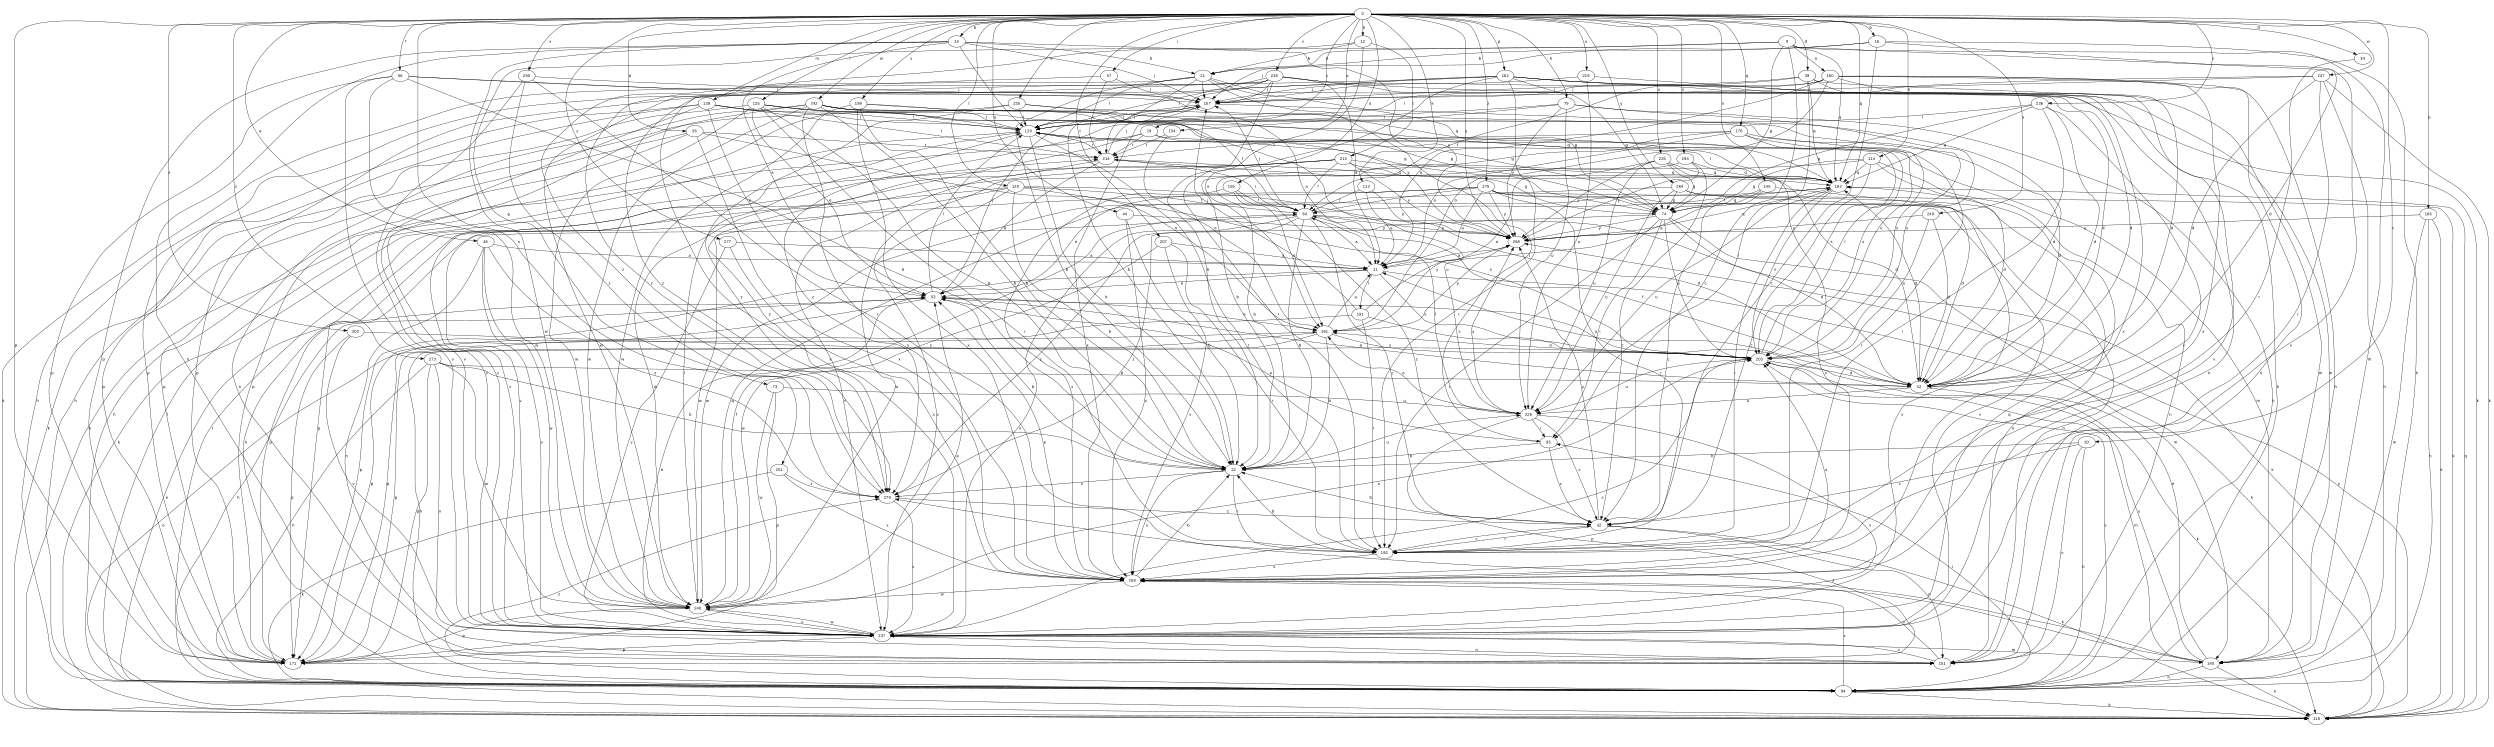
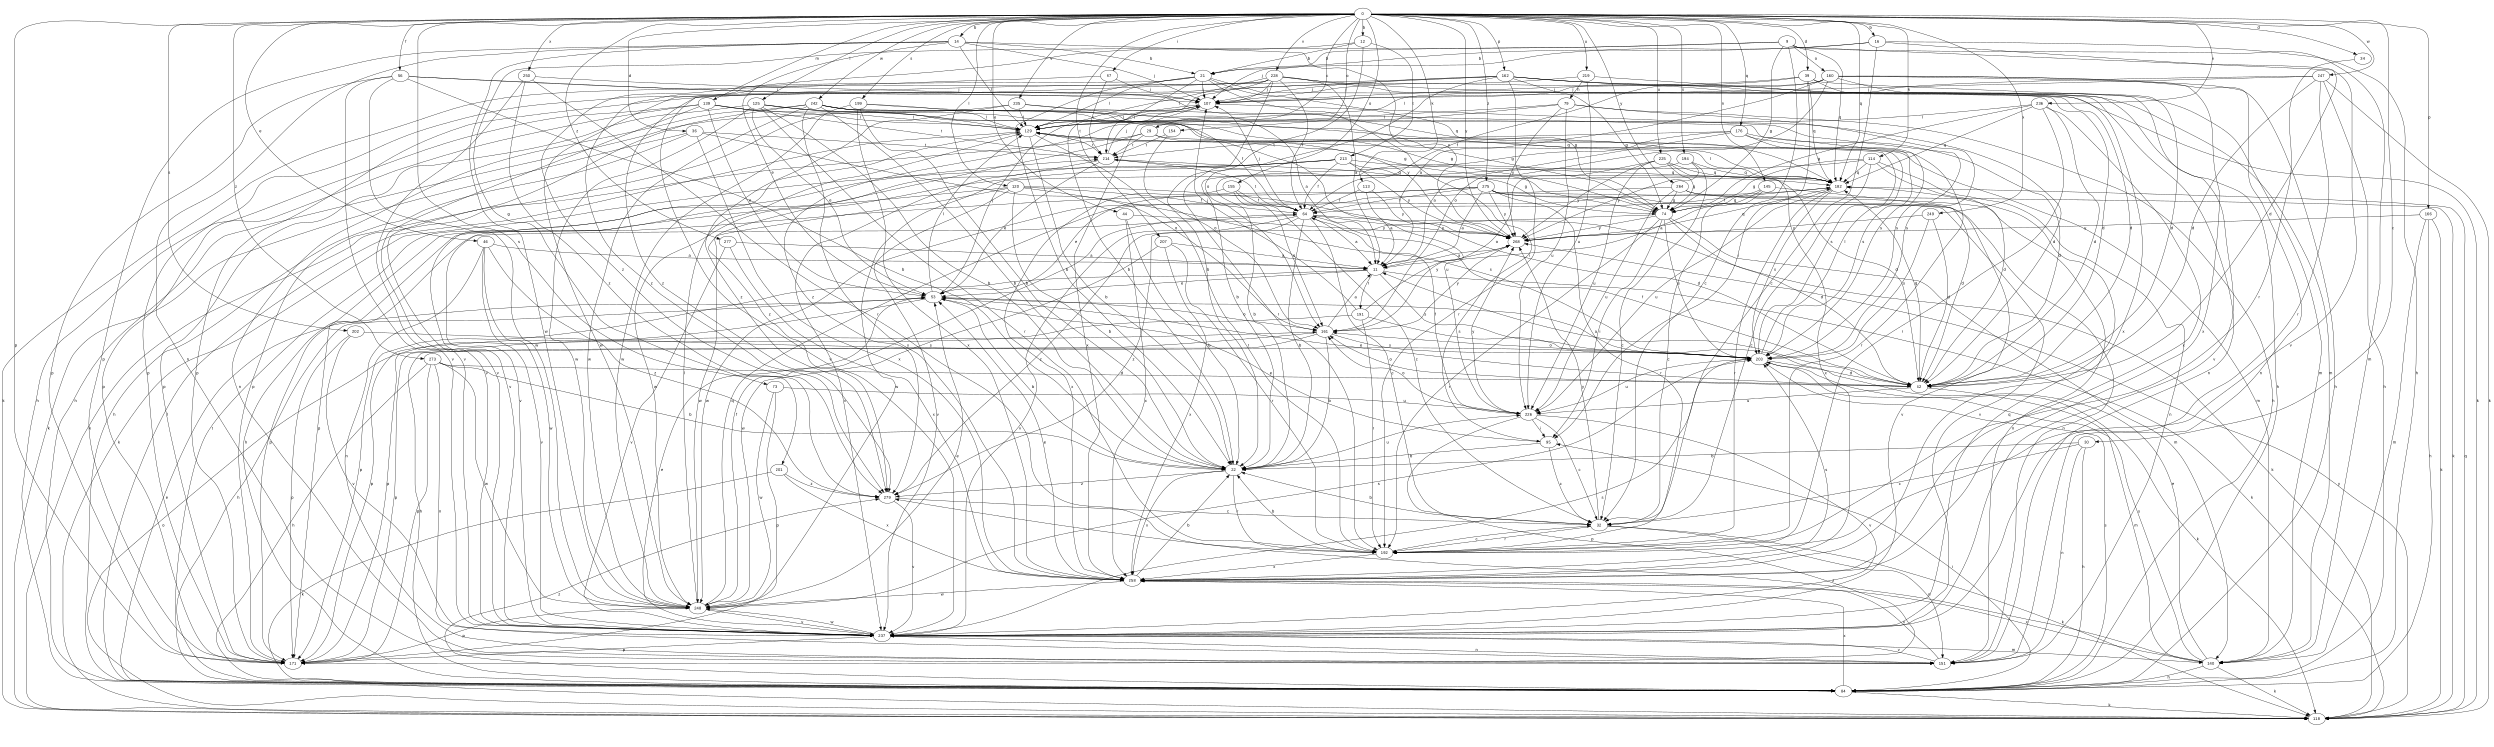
  strict digraph {
    fontname="Liberation Sans"
    node [fontname="Liberation Sans"]
    edge [fontname="Liberation Sans"]
    0
    12
    14
    16
    29
    30
    34
    36
    39
    44
    46
    56
    79
    87
    113
    114
    120
    125
    139
    145
    154
    155
    162
    166
    171
    176
    182
    194
    199
    201
    202
    207
    219
    225
    228
    235
    236
    242
    247
    249
    250
    264
    268
    273
    275
    277
    21
    161
    213
    279
    53
    107
    129
    151
    248
    32
    42
    84
    140
    118
    214
    226
    22
    192
    258
    237
    95
    11
    203
    64
    74
    9
    73
    160
    191
    0 -> 12 [label=b]
    0 -> 14 [label=b]
    0 -> 16 [label=b]
    0 -> 29 [label=c]
    0 -> 30 [label=c]
    0 -> 34 [label=d]
    0 -> 36 [label=d]
    0 -> 39 [label=d]
    0 -> 44 [label=e]
    0 -> 46 [label=e]
    0 -> 56 [label=f]
-   0 -> 79 [label=h]
+   219 -> 79 [label=h]
    0 -> 87 [label=i]
    0 -> 113 [label=k]
    0 -> 114 [label=k]
    0 -> 120 [label=l]
    0 -> 125 [label=l]
    0 -> 139 [label=m]
    0 -> 145 [label=n]
    0 -> 154 [label=o]
    0 -> 155 [label=o]
    0 -> 162 [label=p]
    0 -> 166 [label=p]
    0 -> 171 [label=p]
    0 -> 176 [label=q]
    0 -> 182 [label=q]
    0 -> 194 [label=s]
    0 -> 199 [label=s]
    0 -> 201 [label=s]
    0 -> 202 [label=s]
    0 -> 207 [label=t]
    0 -> 219 [label=u]
    0 -> 225 [label=u]
    0 -> 228 [label=v]
    0 -> 235 [label=v]
    0 -> 236 [label=v]
    0 -> 242 [label=w]
    0 -> 247 [label=w]
    0 -> 249 [label=x]
    0 -> 250 [label=x]
    0 -> 264 [label=y]
    0 -> 268 [label=y]
    0 -> 273 [label=z]
    0 -> 275 [label=z]
    0 -> 277 [label=z]
    12 -> 21 [label=b]
    12 -> 161 [label=o]
    12 -> 213 [label=t]
    12 -> 279 [label=z]
    14 -> 171 [label=p]
    14 -> 268 [label=y]
    14 -> 21 [label=b]
    14 -> 53 [label=e]
    14 -> 107 [label=j]
    14 -> 129 [label=l]
    14 -> 151 [label=n]
    14 -> 248 [label=w]
    16 -> 21 [label=b]
    16 -> 107 [label=j]
    16 -> 32 [label=c]
    16 -> 42 [label=d]
    16 -> 84 [label=h]
    29 -> 279 [label=z]
    29 -> 140 [label=m]
    29 -> 118 [label=k]
    29 -> 214 [label=t]
    29 -> 226 [label=u]
    30 -> 151 [label=n]
    30 -> 32 [label=c]
    30 -> 84 [label=h]
    30 -> 22 [label=b]
    34 -> 192 [label=r]
    36 -> 161 [label=o]
    36 -> 84 [label=h]
    36 -> 118 [label=k]
    36 -> 214 [label=t]
    36 -> 258 [label=x]
    39 -> 171 [label=p]
    39 -> 182 [label=q]
    39 -> 107 [label=j]
    39 -> 140 [label=m]
    39 -> 237 [label=v]
    39 -> 95 [label=i]
    44 -> 268 [label=y]
    44 -> 22 [label=b]
    44 -> 258 [label=x]
    46 -> 279 [label=z]
    46 -> 151 [label=n]
    46 -> 248 [label=w]
    46 -> 237 [label=v]
    46 -> 11 [label=a]
    56 -> 171 [label=p]
    56 -> 182 [label=q]
    56 -> 107 [label=j]
    56 -> 248 [label=w]
    56 -> 22 [label=b]
    56 -> 237 [label=v]
    79 -> 268 [label=y]
    79 -> 279 [label=z]
    79 -> 129 [label=l]
    79 -> 84 [label=h]
    79 -> 226 [label=u]
    79 -> 203 [label=s]
    87 -> 107 [label=j]
    87 -> 118 [label=k]
    87 -> 214 [label=t]
    113 -> 268 [label=y]
    113 -> 11 [label=a]
    113 -> 64 [label=f]
    114 -> 182 [label=q]
    114 -> 151 [label=n]
    114 -> 248 [label=w]
    114 -> 32 [label=c]
    114 -> 42 [label=d]
    114 -> 74 [label=g]
    120 -> 248 [label=w]
    120 -> 42 [label=d]
    120 -> 84 [label=h]
    120 -> 22 [label=b]
    120 -> 237 [label=v]
    120 -> 203 [label=s]
    120 -> 64 [label=f]
    125 -> 171 [label=p]
    125 -> 268 [label=y]
    125 -> 53 [label=e]
    125 -> 129 [label=l]
    125 -> 248 [label=w]
    125 -> 42 [label=d]
    125 -> 22 [label=b]
    125 -> 192 [label=r]
    139 -> 171 [label=p]
    139 -> 53 [label=e]
    139 -> 129 [label=l]
    139 -> 84 [label=h]
    139 -> 214 [label=t]
    139 -> 237 [label=v]
    139 -> 74 [label=g]
    145 -> 32 [label=c]
    145 -> 42 [label=d]
    145 -> 11 [label=a]
    145 -> 74 [label=g]
    154 -> 161 [label=o]
    154 -> 214 [label=t]
    155 -> 161 [label=o]
    155 -> 32 [label=c]
    155 -> 258 [label=x]
    155 -> 64 [label=f]
    162 -> 279 [label=z]
    162 -> 107 [label=j]
    162 -> 151 [label=n]
    162 -> 248 [label=w]
    162 -> 140 [label=m]
    162 -> 22 [label=b]
    162 -> 192 [label=r]
    162 -> 258 [label=x]
    162 -> 74 [label=g]
    166 -> 268 [label=y]
    166 -> 84 [label=h]
    166 -> 140 [label=m]
    166 -> 118 [label=k]
    176 -> 42 [label=d]
    176 -> 214 [label=t]
    176 -> 22 [label=b]
    176 -> 192 [label=r]
    176 -> 11 [label=a]
    176 -> 203 [label=s]
    182 -> 129 [label=l]
    182 -> 226 [label=u]
    182 -> 192 [label=r]
    182 -> 203 [label=s]
    182 -> 64 [label=f]
    194 -> 182 [label=q]
    194 -> 268 [label=y]
    194 -> 32 [label=c]
    194 -> 22 [label=b]
    199 -> 129 [label=l]
    199 -> 248 [label=w]
    199 -> 22 [label=b]
    199 -> 258 [label=x]
    199 -> 74 [label=g]
    201 -> 279 [label=z]
    201 -> 118 [label=k]
    201 -> 258 [label=x]
    202 -> 171 [label=p]
    202 -> 237 [label=v]
    202 -> 203 [label=s]
    207 -> 248 [label=w]
    207 -> 192 [label=r]
    207 -> 258 [label=x]
    207 -> 11 [label=a]
    219 -> 107 [label=j]
    219 -> 84 [label=h]
    219 -> 226 [label=u]
    225 -> 182 [label=q]
    225 -> 268 [label=y]
    225 -> 161 [label=o]
    225 -> 226 [label=u]
    225 -> 258 [label=x]
    225 -> 74 [label=g]
    228 -> 279 [label=z]
    228 -> 107 [label=j]
    228 -> 129 [label=l]
    228 -> 42 [label=d]
    228 -> 118 [label=k]
    228 -> 22 [label=b]
    228 -> 192 [label=r]
    228 -> 237 [label=v]
    228 -> 11 [label=a]
+   228 -> 64 [label=f]
    235 -> 279 [label=z]
    235 -> 129 [label=l]
    235 -> 84 [label=h]
    235 -> 11 [label=a]
    235 -> 203 [label=s]
    236 -> 182 [label=q]
    236 -> 129 [label=l]
    236 -> 42 [label=d]
    236 -> 192 [label=r]
    236 -> 258 [label=x]
    236 -> 74 [label=g]
    242 -> 182 [label=q]
    242 -> 129 [label=l]
    242 -> 151 [label=n]
    242 -> 248 [label=w]
    242 -> 22 [label=b]
    242 -> 258 [label=x]
    242 -> 237 [label=v]
    242 -> 64 [label=f]
    242 -> 74 [label=g]
    247 -> 107 [label=j]
    247 -> 129 [label=l]
    247 -> 42 [label=d]
    247 -> 84 [label=h]
    247 -> 118 [label=k]
    247 -> 192 [label=r]
    249 -> 268 [label=y]
    249 -> 42 [label=d]
    249 -> 203 [label=s]
    250 -> 279 [label=z]
    250 -> 107 [label=j]
    250 -> 192 [label=r]
    250 -> 237 [label=v]
    264 -> 151 [label=n]
    264 -> 248 [label=w]
    264 -> 226 [label=u]
    264 -> 237 [label=v]
    264 -> 74 [label=g]
    268 -> 182 [label=q]
    268 -> 11 [label=a]
    273 -> 171 [label=p]
    273 -> 151 [label=n]
    273 -> 248 [label=w]
    273 -> 42 [label=d]
    273 -> 84 [label=h]
    273 -> 22 [label=b]
    275 -> 171 [label=p]
    275 -> 268 [label=y]
    275 -> 53 [label=e]
    275 -> 151 [label=n]
    275 -> 118 [label=k]
    275 -> 192 [label=r]
    275 -> 237 [label=v]
    275 -> 11 [label=a]
    275 -> 64 [label=f]
    277 -> 258 [label=x]
    277 -> 237 [label=v]
    277 -> 11 [label=a]
    21 -> 171 [label=p]
    21 -> 107 [label=j]
    21 -> 129 [label=l]
    21 -> 42 [label=d]
    21 -> 214 [label=t]
    21 -> 22 [label=b]
    21 -> 95 [label=i]
    21 -> 74 [label=g]
    161 -> 171 [label=p]
    161 -> 268 [label=y]
    161 -> 84 [label=h]
    161 -> 22 [label=b]
    161 -> 11 [label=a]
    161 -> 203 [label=s]
    213 -> 182 [label=q]
    213 -> 268 [label=y]
    213 -> 248 [label=w]
    213 -> 42 [label=d]
    213 -> 118 [label=k]
    213 -> 237 [label=v]
    213 -> 64 [label=f]
    279 -> 32 [label=c]
    279 -> 237 [label=v]
    53 -> 171 [label=p]
    53 -> 161 [label=o]
    53 -> 107 [label=j]
    53 -> 129 [label=l]
    53 -> 84 [label=h]
    53 -> 22 [label=b]
    107 -> 171 [label=p]
    107 -> 129 [label=l]
    107 -> 258 [label=x]
    107 -> 203 [label=s]
    129 -> 214 [label=t]
    129 -> 22 [label=b]
    129 -> 192 [label=r]
    129 -> 237 [label=v]
    129 -> 203 [label=s]
    151 -> 258 [label=x]
    151 -> 237 [label=v]
    248 -> 171 [label=p]
    248 -> 182 [label=q]
    248 -> 53 [label=e]
    248 -> 129 [label=l]
    248 -> 237 [label=v]
    248 -> 203 [label=s]
    248 -> 64 [label=f]
    32 -> 268 [label=y]
    32 -> 151 [label=n]
    32 -> 118 [label=k]
    32 -> 22 [label=b]
    32 -> 192 [label=r]
    42 -> 182 [label=q]
+   42 -> 161 [label=o]
    42 -> 53 [label=e]
    42 -> 140 [label=m]
    42 -> 226 [label=u]
    42 -> 11 [label=a]
    42 -> 64 [label=f]
    84 -> 279 [label=z]
    84 -> 53 [label=e]
    84 -> 129 [label=l]
    84 -> 118 [label=k]
    84 -> 214 [label=t]
    84 -> 258 [label=x]
    84 -> 95 [label=i]
    84 -> 203 [label=s]
    140 -> 279 [label=z]
    140 -> 53 [label=e]
    140 -> 84 [label=h]
    140 -> 118 [label=k]
    140 -> 258 [label=x]
    140 -> 203 [label=s]
    118 -> 182 [label=q]
    118 -> 268 [label=y]
    118 -> 161 [label=o]
    214 -> 182 [label=q]
    214 -> 53 [label=e]
    214 -> 107 [label=j]
    214 -> 237 [label=v]
    214 -> 74 [label=g]
    226 -> 171 [label=p]
    226 -> 268 [label=y]
    226 -> 161 [label=o]
    226 -> 32 [label=c]
    226 -> 237 [label=v]
    226 -> 95 [label=i]
    226 -> 64 [label=f]
    22 -> 279 [label=z]
    22 -> 226 [label=u]
    22 -> 192 [label=r]
    22 -> 258 [label=x]
    192 -> 32 [label=c]
    192 -> 22 [label=b]
    192 -> 258 [label=x]
    258 -> 53 [label=e]
    258 -> 248 [label=w]
    258 -> 22 [label=b]
    258 -> 203 [label=s]
    237 -> 171 [label=p]
    237 -> 182 [label=q]
    237 -> 53 [label=e]
    237 -> 151 [label=n]
    237 -> 248 [label=w]
    237 -> 140 [label=m]
    237 -> 203 [label=s]
    95 -> 53 [label=e]
    95 -> 32 [label=c]
    95 -> 22 [label=b]
    11 -> 171 [label=p]
    11 -> 53 [label=e]
    11 -> 118 [label=k]
    11 -> 203 [label=s]
    11 -> 191 [label=r]
    203 -> 161 [label=o]
    203 -> 129 [label=l]
    203 -> 42 [label=d]
    203 -> 118 [label=k]
    203 -> 226 [label=u]
    64 -> 171 [label=p]
    64 -> 268 [label=y]
    64 -> 279 [label=z]
    64 -> 107 [label=j]
    64 -> 32 [label=c]
    64 -> 118 [label=k]
    64 -> 214 [label=t]
    64 -> 22 [label=b]
    64 -> 237 [label=v]
    64 -> 11 [label=a]
    74 -> 268 [label=y]
    74 -> 279 [label=z]
    74 -> 42 [label=d]
    74 -> 140 [label=m]
    74 -> 192 [label=r]
    74 -> 95 [label=i]
    74 -> 203 [label=s]
    9 -> 182 [label=q]
    9 -> 21 [label=b]
    9 -> 32 [label=c]
    9 -> 140 [label=m]
    9 -> 237 [label=v]
    9 -> 74 [label=g]
    9 -> 73 [label=g]
    9 -> 160 [label=o]
    73 -> 171 [label=p]
    73 -> 248 [label=w]
    73 -> 226 [label=u]
    160 -> 161 [label=o]
    160 -> 107 [label=j]
    160 -> 151 [label=n]
    160 -> 42 [label=d]
    160 -> 84 [label=h]
    160 -> 258 [label=x]
    160 -> 11 [label=a]
    160 -> 64 [label=f]
    191 -> 171 [label=p]
    191 -> 268 [label=y]
    191 -> 107 [label=j]
    191 -> 192 [label=r]
    191 -> 203 [label=s]
  }
